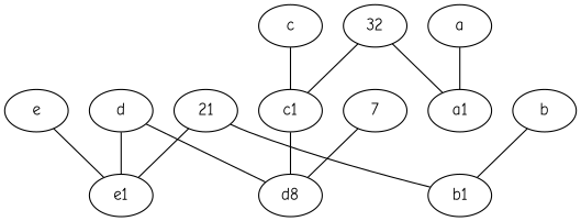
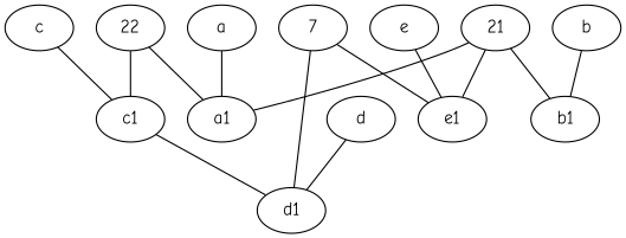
  graph {
    fontname="Comic Neue"
    node [fontname="Comic Neue" labelfontsize=50]
    edge [fontname="Comic Neue"]
    21
    a1
    e1
    b1
    c
    c1
-   d1 [label=d8]
-   22 [label=32]
+   d1
+   22
    7
    d
    e
    a
    b
+   21 -- a1
    21 -- e1
    21 -- b1
    c -- c1
    c1 -- d1
    22 -- a1
    22 -- c1
-   d -- e1
+   7 -- e1
    7 -- d1
    d -- d1
    e -- e1
    a -- a1
    b -- b1
  }
